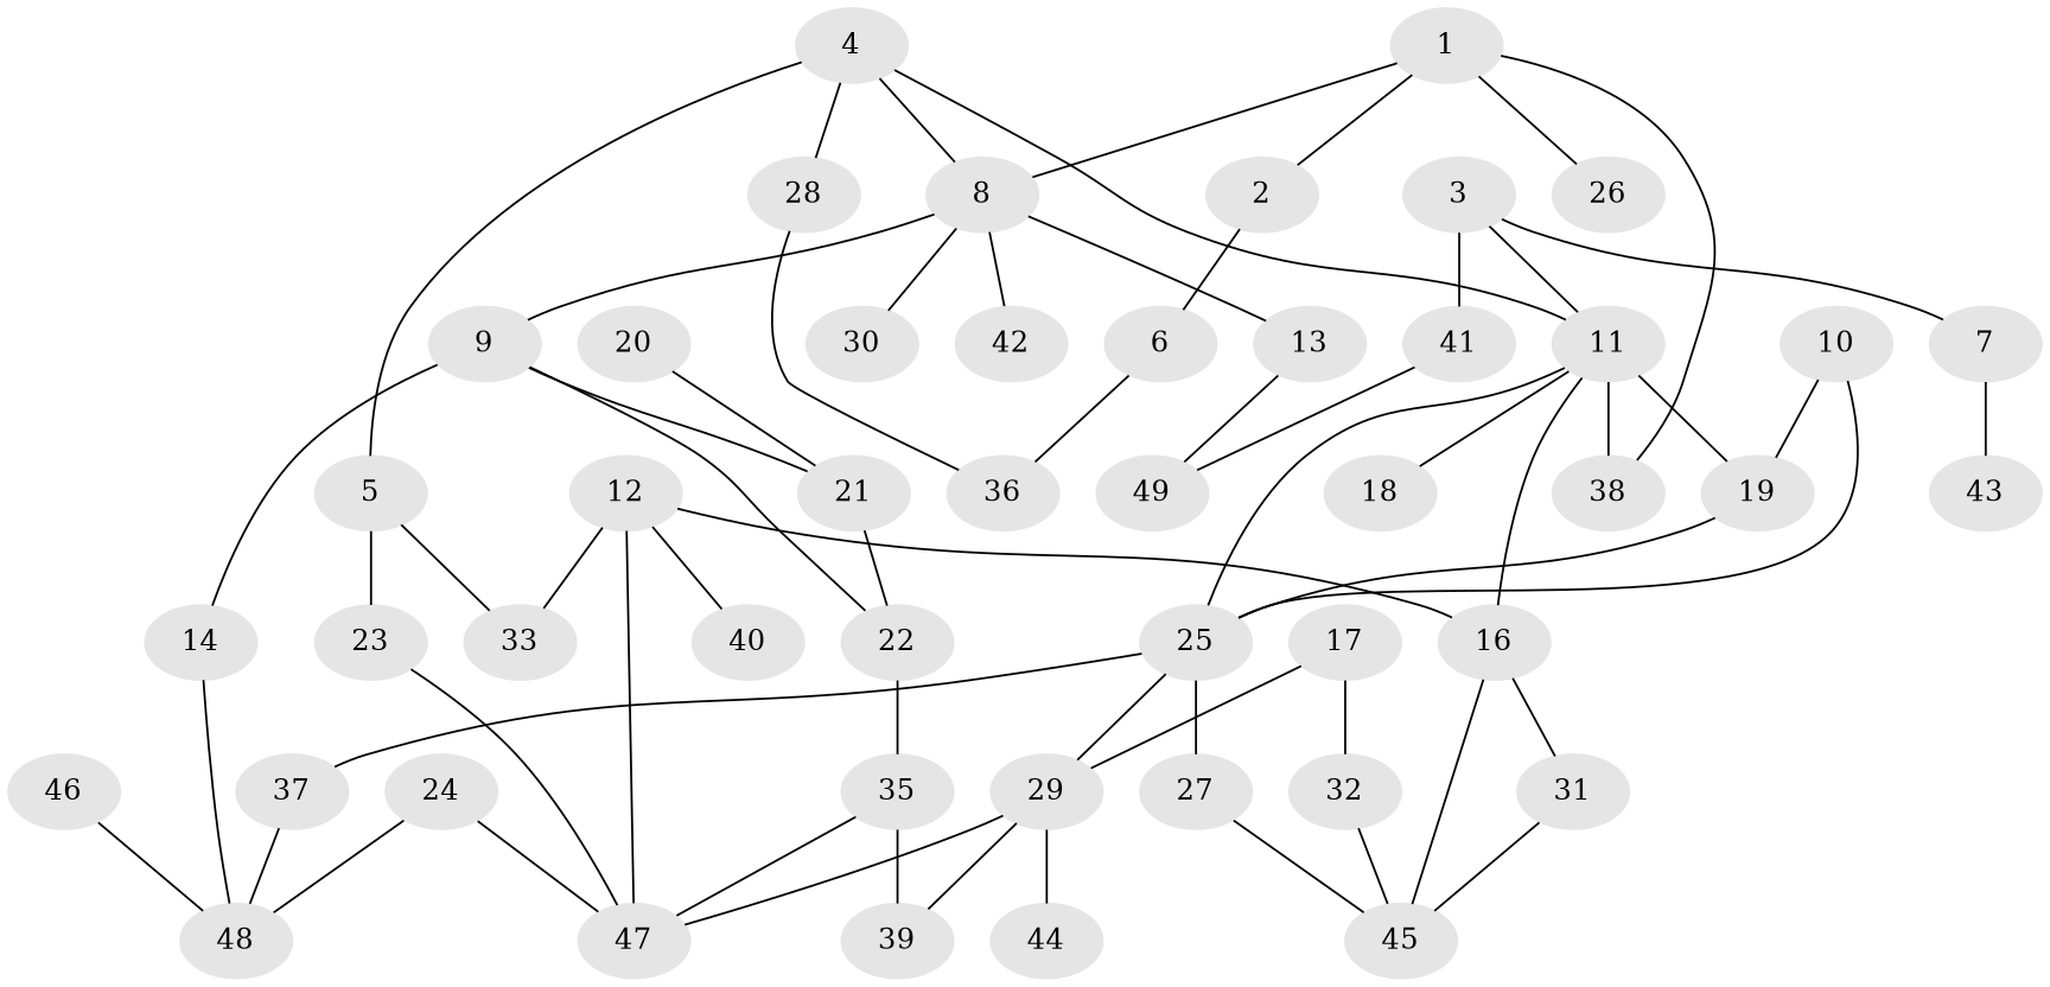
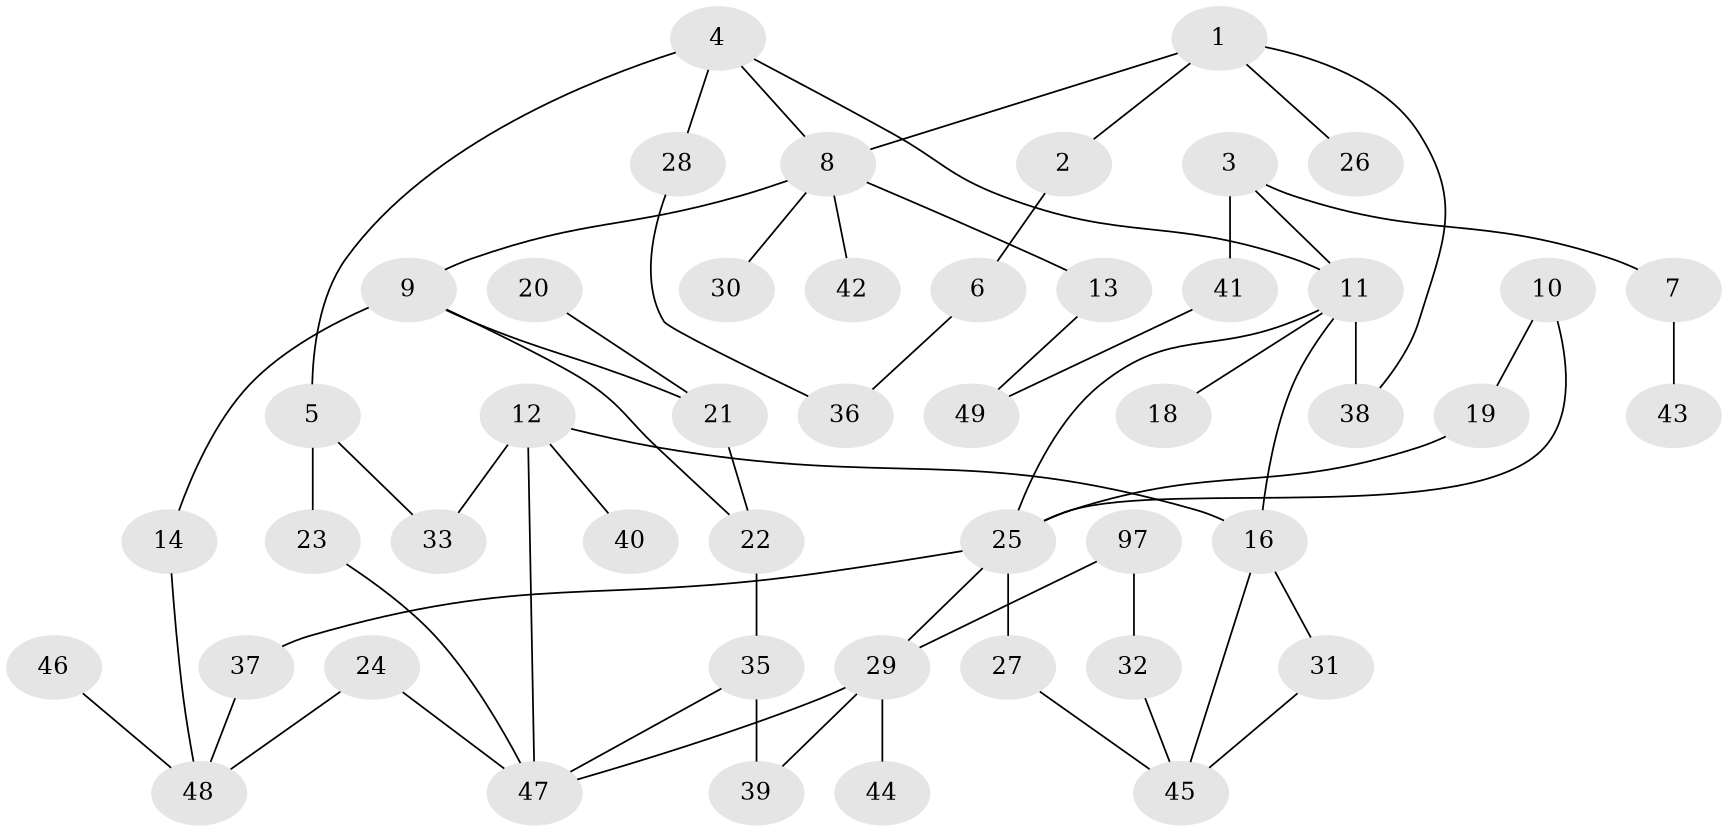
  graph {
    node [color=gray90 style=filled]
    edge [weight=1.0]
    1
    2
    8
    26
    38
    6
    9
    13
    30
    42
    36
    3
    7
    11
    41
    43
    19
    25
    16
    18
    49
    4
    5
    28
    23
    33
    47
    14
    21
    22
    48
    35
    10
    29
    27
    37
    31
    45
    12
    40
-   17
+   17 [label=97]
    32
    44
    39
    20
    24
    46
    1 -- 2
    1 -- 8
    1 -- 26
    1 -- 38
    2 -- 6
    8 -- 9
    8 -- 13
    8 -- 30
    8 -- 42
    6 -- 36
    9 -- 14
    9 -- 21
    9 -- 22
    13 -- 49
    3 -- 7
    3 -- 11
    3 -- 41
    7 -- 43
    11 -- 38
-   11 -- 19
    11 -- 25
    11 -- 16
    11 -- 18
    41 -- 49
    19 -- 25
    25 -- 29
    25 -- 27
    25 -- 37
    16 -- 31
    16 -- 45
    4 -- 8
    4 -- 11
    4 -- 5
    4 -- 28
    5 -- 23
    5 -- 33
    28 -- 36
    23 -- 47
    14 -- 48
    21 -- 22
    22 -- 35
    35 -- 47
    35 -- 39
    10 -- 19
    10 -- 25
    29 -- 47
    29 -- 44
    29 -- 39
    27 -- 45
    37 -- 48
    31 -- 45
    12 -- 16
    12 -- 33
    12 -- 47
    12 -- 40
    17 -- 29
    17 -- 32
    32 -- 45
    20 -- 21
    24 -- 47
    24 -- 48
    46 -- 48
  }
